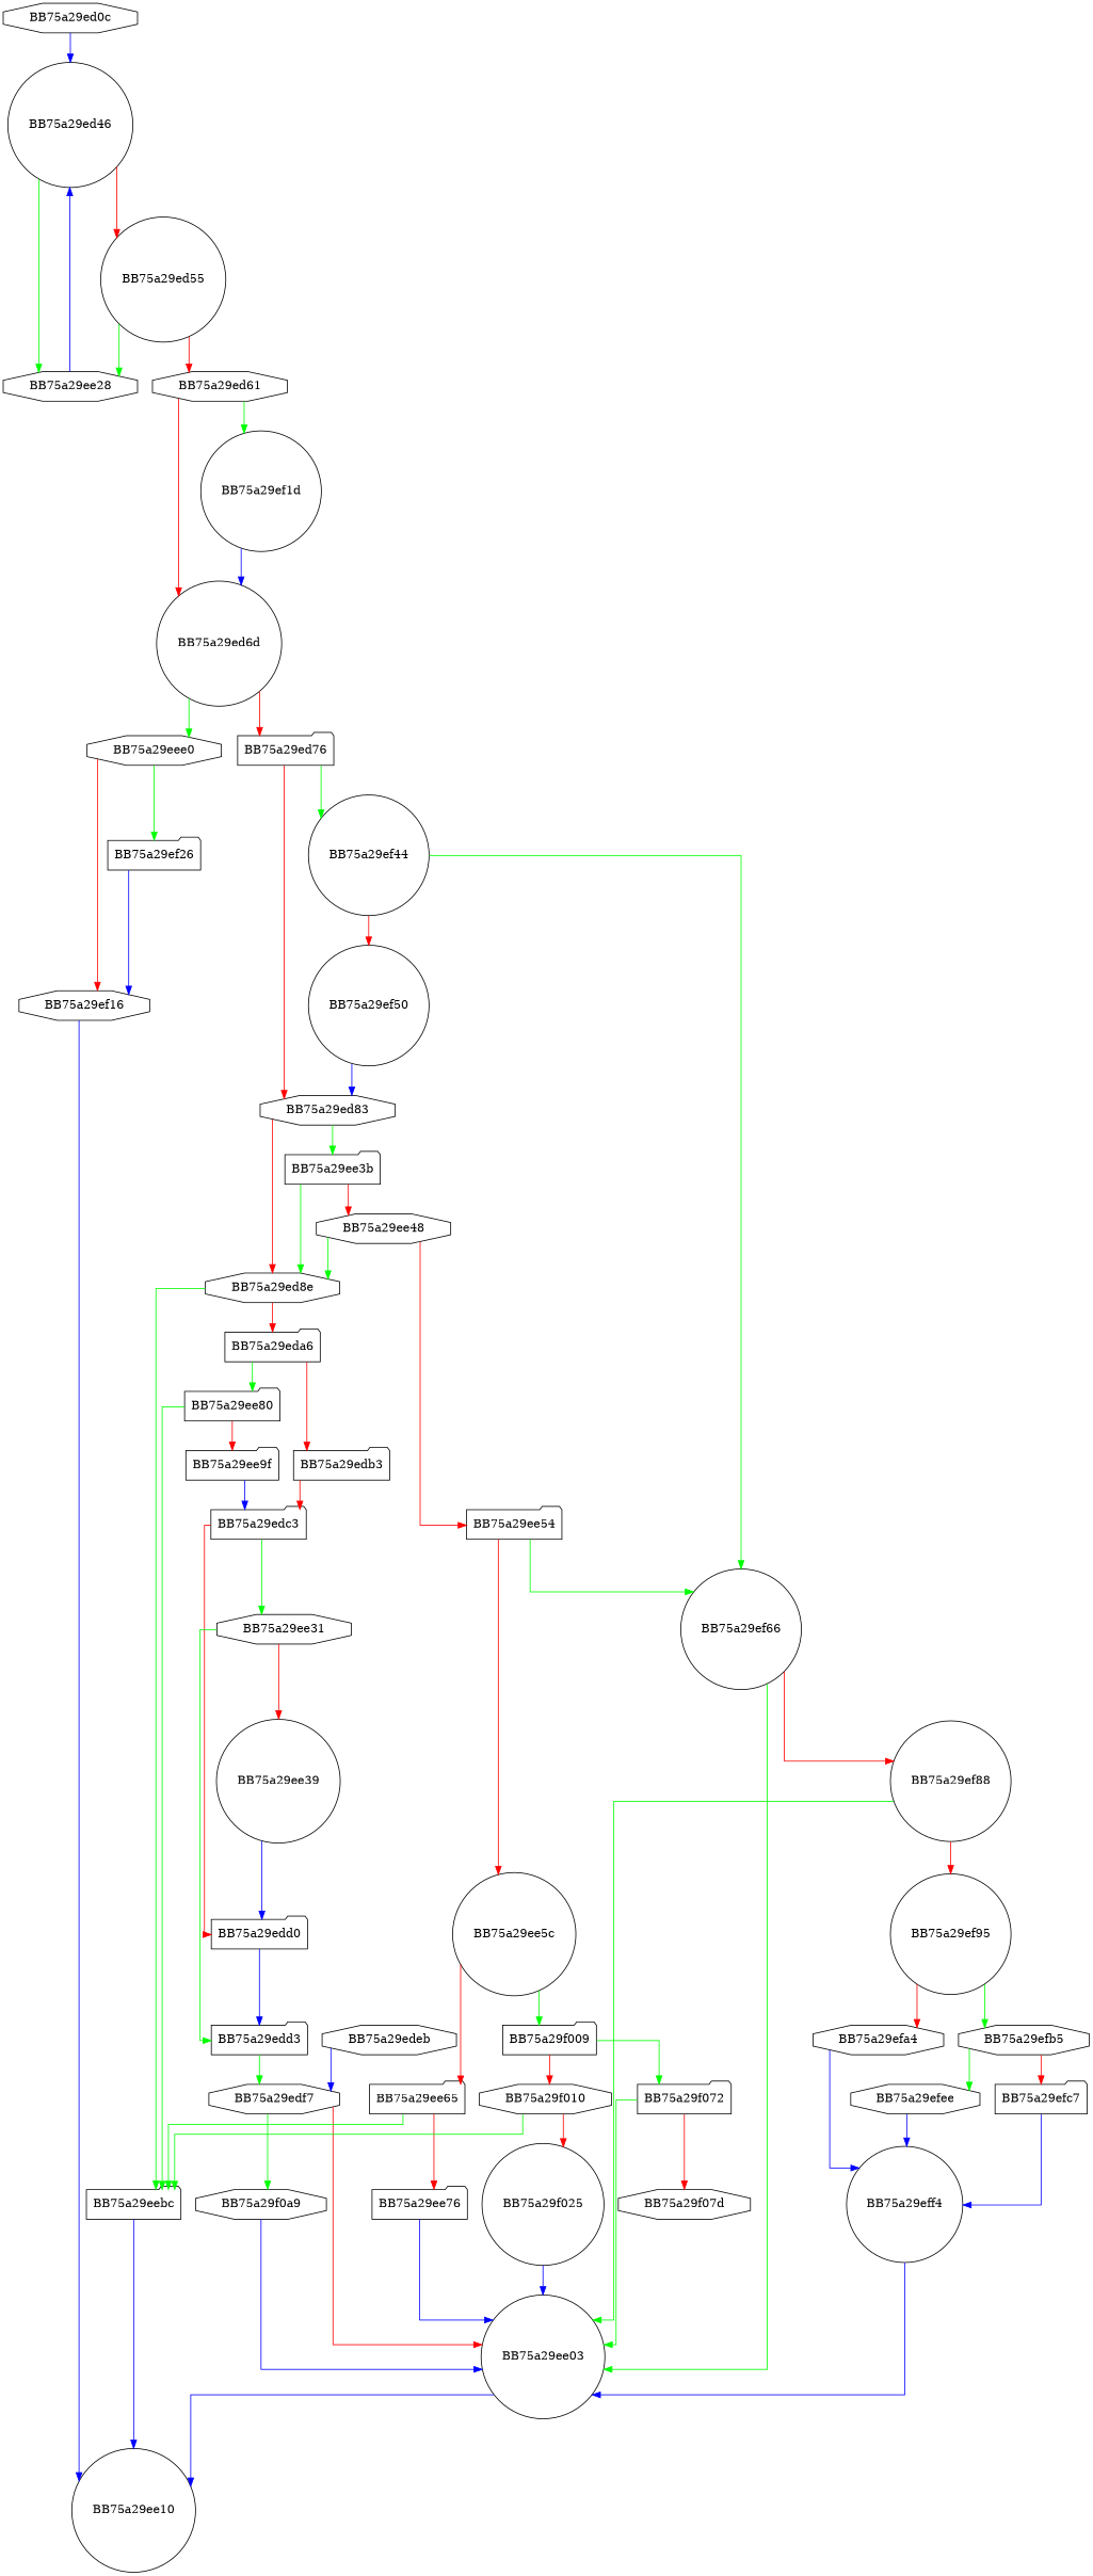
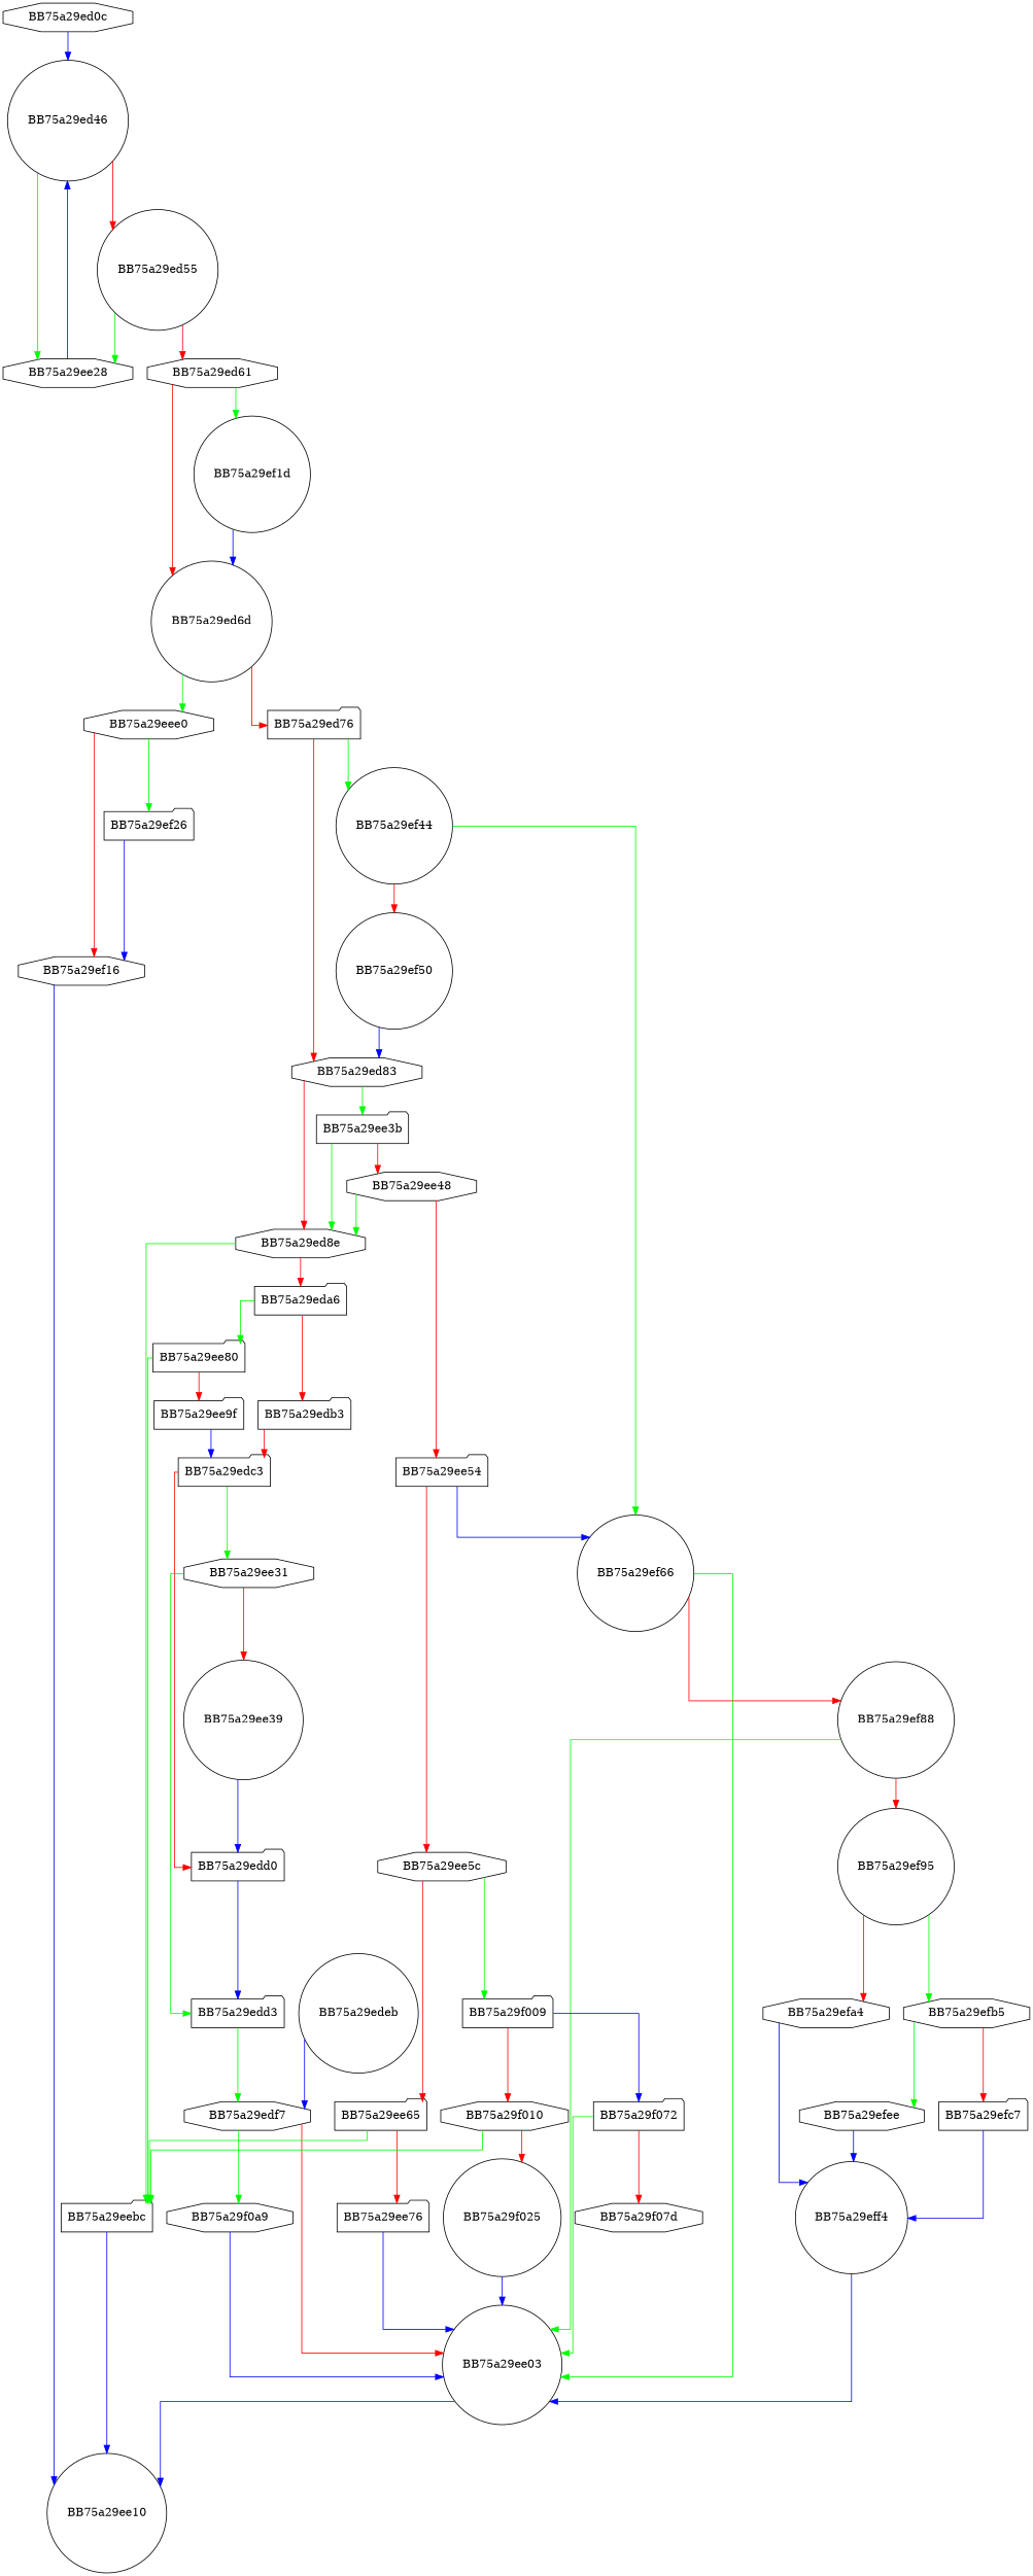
  digraph {
    splines=ortho
    node [shape=octagon]
    edge [color=green]
    BB75a29ed46 [shape=circle]
    BB75a29ed0c
    BB75a29ee28
    BB75a29ed55 [shape=circle]
    BB75a29ed61
    BB75a29ef1d [shape=circle]
    BB75a29ed6d [shape=circle]
    BB75a29eee0
    BB75a29ed76 [shape=folder]
    BB75a29ef26 [shape=folder]
    BB75a29ef16
    BB75a29ef44 [shape=circle]
    BB75a29ed83
    BB75a29ee10 [shape=circle]
    BB75a29ef66 [shape=circle]
    BB75a29ef50 [shape=circle]
    BB75a29ee3b [shape=folder]
    BB75a29ed8e
    BB75a29ee03 [shape=circle]
    BB75a29ef88 [shape=circle]
    BB75a29ee48
    BB75a29eebc [shape=folder]
    BB75a29eda6 [shape=folder]
    BB75a29ee54 [shape=folder]
    BB75a29ee80 [shape=folder]
    BB75a29edb3 [shape=folder]
    BB75a29ee9f [shape=folder]
    BB75a29edc3 [shape=folder]
    BB75a29ee31
    BB75a29edd0 [shape=folder]
    BB75a29edd3 [shape=folder]
    BB75a29ee39 [shape=circle]
    BB75a29edf7
    BB75a29f0a9
-   BB75a29edeb
-   BB75a29ee5c [shape=circle]
+   BB75a29edeb [shape=circle]
+   BB75a29ee5c
    BB75a29f009 [shape=folder]
    BB75a29ee65 [shape=folder]
    BB75a29ef95 [shape=circle]
    BB75a29f072 [shape=folder]
    BB75a29f010
    BB75a29ee76 [shape=folder]
    BB75a29f07d
    BB75a29f025 [shape=circle]
    BB75a29efb5
    BB75a29efa4
    BB75a29efee
    BB75a29efc7 [shape=folder]
    BB75a29eff4 [shape=circle]
    BB75a29ed46 -> BB75a29ee28
    BB75a29ed46 -> BB75a29ed55 [color=red]
    BB75a29ed0c -> BB75a29ed46 [color=blue]
    BB75a29ee28 -> BB75a29ed46 [color=blue]
    BB75a29ed55 -> BB75a29ee28
    BB75a29ed55 -> BB75a29ed61 [color=red]
    BB75a29ed61 -> BB75a29ef1d
    BB75a29ed61 -> BB75a29ed6d [color=red]
    BB75a29ef1d -> BB75a29ed6d [color=blue]
    BB75a29ed6d -> BB75a29eee0
    BB75a29ed6d -> BB75a29ed76 [color=red]
    BB75a29eee0 -> BB75a29ef26
    BB75a29eee0 -> BB75a29ef16 [color=red]
    BB75a29ed76 -> BB75a29ef44
    BB75a29ed76 -> BB75a29ed83 [color=red]
    BB75a29ef26 -> BB75a29ef16 [color=blue]
    BB75a29ef16 -> BB75a29ee10 [color=blue]
    BB75a29ef44 -> BB75a29ef66
    BB75a29ef44 -> BB75a29ef50 [color=red]
    BB75a29ed83 -> BB75a29ee3b
    BB75a29ed83 -> BB75a29ed8e [color=red]
    BB75a29ef66 -> BB75a29ee03
    BB75a29ef66 -> BB75a29ef88 [color=red]
    BB75a29ef50 -> BB75a29ed83 [color=blue]
    BB75a29ee3b -> BB75a29ed8e
    BB75a29ee3b -> BB75a29ee48 [color=red]
    BB75a29ed8e -> BB75a29eebc
    BB75a29ed8e -> BB75a29eda6 [color=red]
    BB75a29ee03 -> BB75a29ee10 [color=blue]
    BB75a29ef88 -> BB75a29ee03
    BB75a29ef88 -> BB75a29ef95 [color=red]
    BB75a29ee48 -> BB75a29ed8e
    BB75a29ee48 -> BB75a29ee54 [color=red]
    BB75a29eebc -> BB75a29ee10 [color=blue]
    BB75a29eda6 -> BB75a29ee80
    BB75a29eda6 -> BB75a29edb3 [color=red]
-   BB75a29ee54 -> BB75a29ef66
+   BB75a29ee54 -> BB75a29ef66 [color=blue]
    BB75a29ee54 -> BB75a29ee5c [color=red]
    BB75a29ee80 -> BB75a29eebc
    BB75a29ee80 -> BB75a29ee9f [color=red]
    BB75a29edb3 -> BB75a29edc3 [color=red]
    BB75a29ee9f -> BB75a29edc3 [color=blue]
    BB75a29edc3 -> BB75a29ee31
    BB75a29edc3 -> BB75a29edd0 [color=red]
    BB75a29ee31 -> BB75a29edd3
    BB75a29ee31 -> BB75a29ee39 [color=red]
    BB75a29edd0 -> BB75a29edd3 [color=blue]
    BB75a29edd3 -> BB75a29edf7
    BB75a29ee39 -> BB75a29edd0 [color=blue]
    BB75a29edf7 -> BB75a29ee03 [color=red]
    BB75a29edf7 -> BB75a29f0a9
    BB75a29f0a9 -> BB75a29ee03 [color=blue]
    BB75a29edeb -> BB75a29edf7 [color=blue]
    BB75a29ee5c -> BB75a29f009
    BB75a29ee5c -> BB75a29ee65 [color=red]
-   BB75a29f009 -> BB75a29f072
+   BB75a29f009 -> BB75a29f072 [color=blue]
    BB75a29f009 -> BB75a29f010 [color=red]
    BB75a29ee65 -> BB75a29eebc
    BB75a29ee65 -> BB75a29ee76 [color=red]
    BB75a29ef95 -> BB75a29efb5
    BB75a29ef95 -> BB75a29efa4 [color=red]
    BB75a29f072 -> BB75a29ee03
    BB75a29f072 -> BB75a29f07d [color=red]
    BB75a29f010 -> BB75a29eebc
    BB75a29f010 -> BB75a29f025 [color=red]
    BB75a29ee76 -> BB75a29ee03 [color=blue]
    BB75a29f025 -> BB75a29ee03 [color=blue]
    BB75a29efb5 -> BB75a29efee
    BB75a29efb5 -> BB75a29efc7 [color=red]
    BB75a29efa4 -> BB75a29eff4 [color=blue]
    BB75a29efee -> BB75a29eff4 [color=blue]
    BB75a29efc7 -> BB75a29eff4 [color=blue]
    BB75a29eff4 -> BB75a29ee03 [color=blue]
  }
